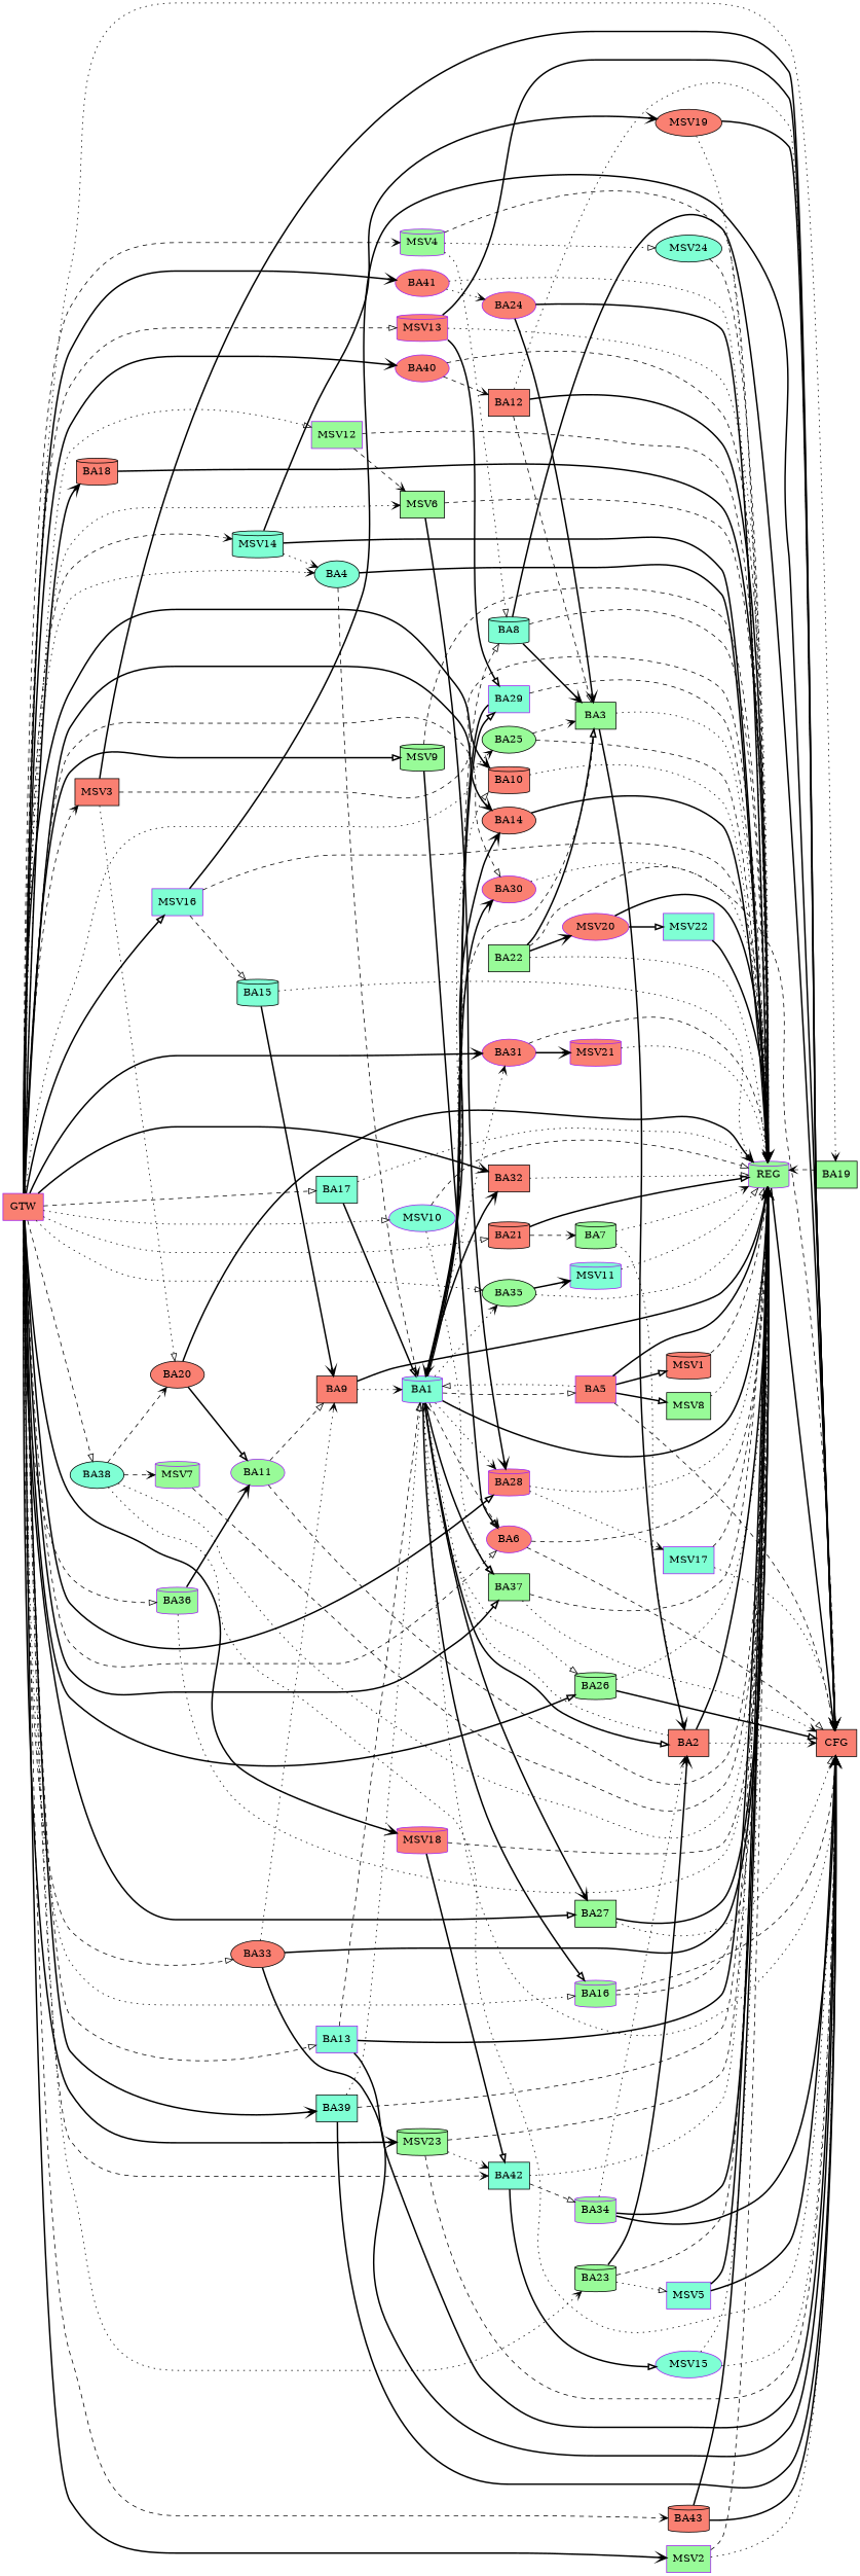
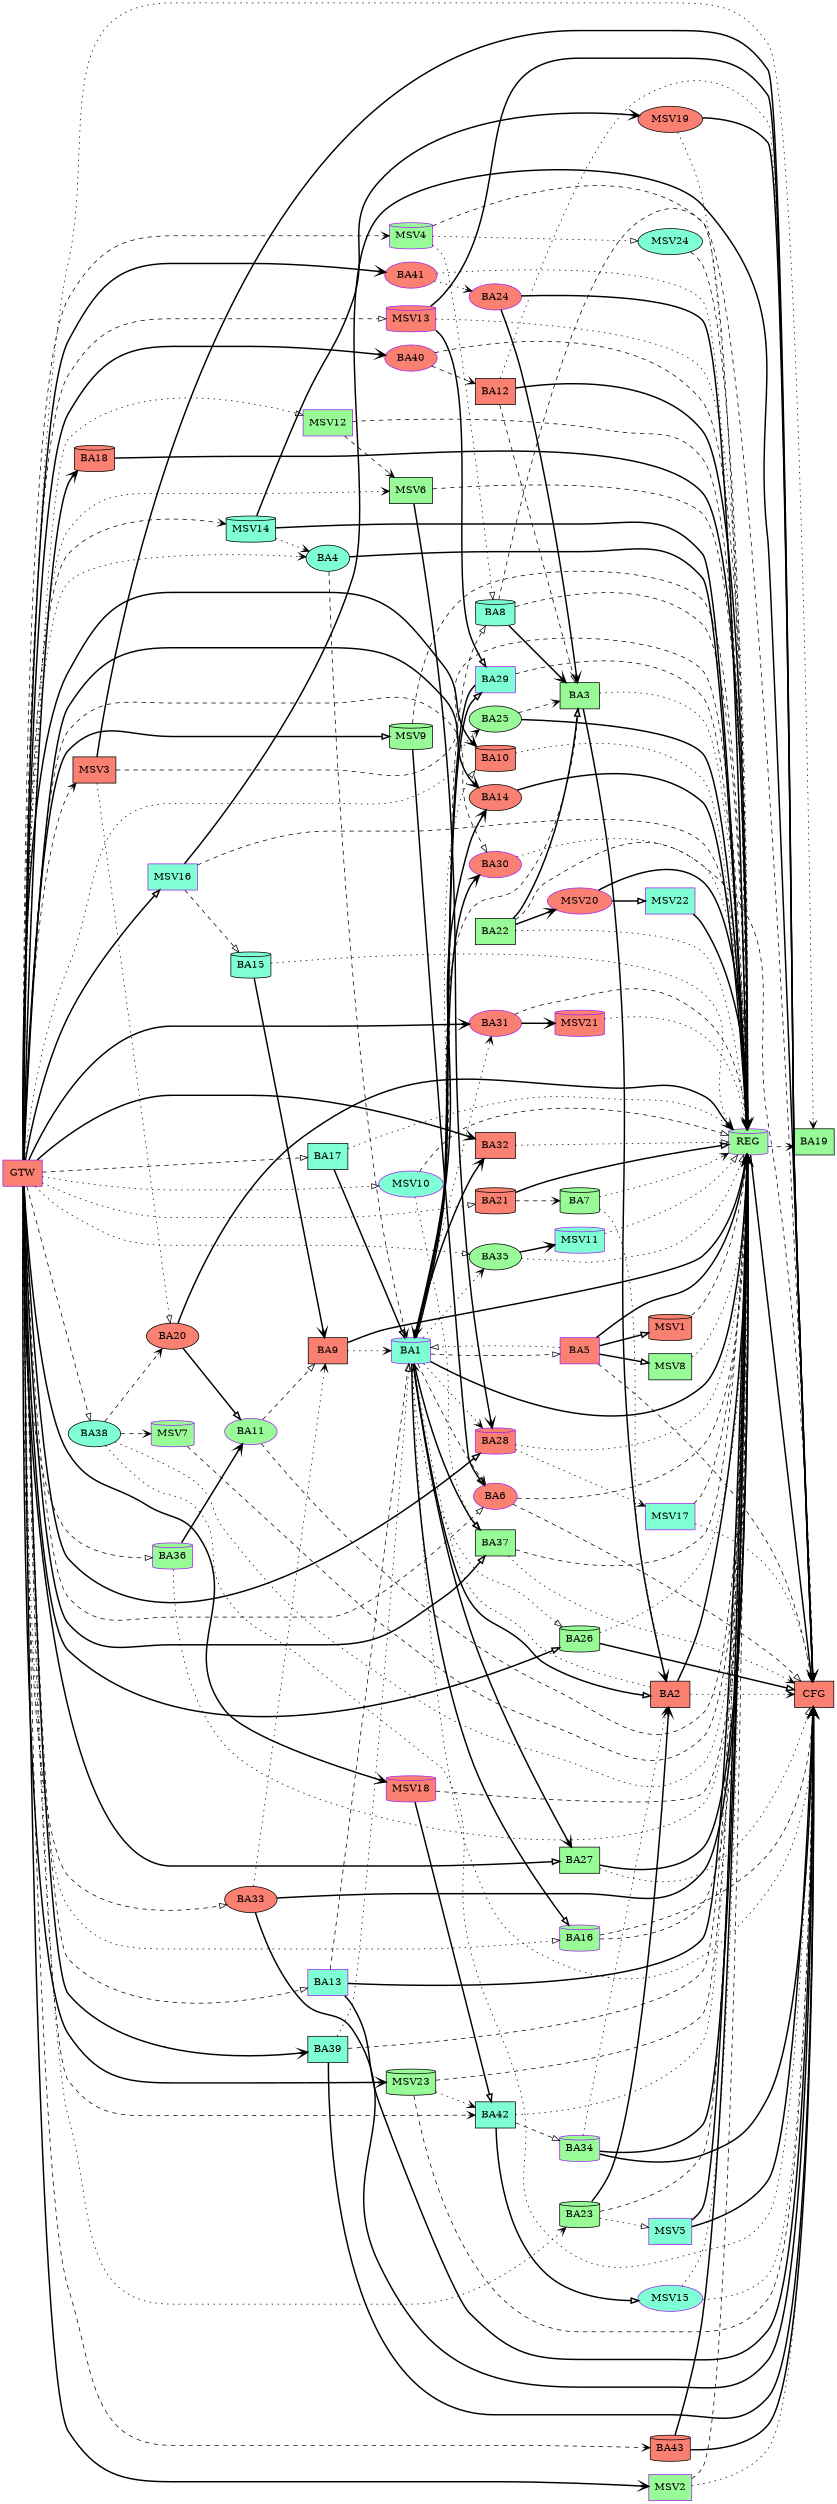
  strict digraph {
    rankdir=LR
    node [color=black fillcolor=salmon shape=box style=filled]
    edge [arrowhead=vee style=bold]
    n1 [color=purple fillcolor=aquamarine label=BA1 shape=cylinder]
    n2 [label=BA2]
    n3 [color=purple label=BA5]
    n4 [color=purple label=BA6 shape=ellipse]
    n5 [fillcolor=aquamarine label=BA8 shape=cylinder]
    n6 [label=BA10 shape=cylinder]
    n7 [label=BA14 shape=ellipse]
    n8 [color=purple fillcolor=palegreen label=BA16 shape=cylinder]
    n9 [fillcolor=palegreen label=BA26 shape=cylinder]
    n10 [fillcolor=palegreen label=BA27]
    n11 [color=purple label=BA28 shape=cylinder]
    n12 [color=purple fillcolor=aquamarine label=BA29]
    n13 [color=purple label=BA30 shape=ellipse]
    n14 [color=purple label=BA31 shape=ellipse]
    n15 [label=BA32]
    n16 [fillcolor=palegreen label=BA35 shape=ellipse]
    n17 [fillcolor=palegreen label=BA37]
    n18 [color=purple fillcolor=palegreen label=REG shape=cylinder]
    n19 [label=CFG]
    n20 [fillcolor=palegreen label=BA3]
    n21 [label=MSV1 shape=cylinder]
    n22 [fillcolor=palegreen label=MSV8]
    n23 [color=purple fillcolor=aquamarine label=MSV17]
    n24 [color=purple label=MSV21 shape=cylinder]
    n25 [color=purple fillcolor=aquamarine label=MSV11 shape=cylinder]
    n26 [fillcolor=aquamarine label=BA4 shape=ellipse]
    n27 [fillcolor=palegreen label=BA7 shape=cylinder]
    n28 [label=BA9]
    n29 [color=purple fillcolor=palegreen label=BA11 shape=ellipse]
    n30 [label=BA12]
    n31 [color=purple fillcolor=aquamarine label=BA13]
    n32 [fillcolor=aquamarine label=BA15 shape=cylinder]
    n33 [fillcolor=aquamarine label=BA17]
    n34 [label=BA18 shape=cylinder]
    n35 [fillcolor=palegreen label=BA19]
    n36 [label=BA20 shape=ellipse]
    n37 [label=BA21 shape=cylinder]
    n38 [fillcolor=palegreen label=BA22]
    n39 [color=purple label=MSV20 shape=ellipse]
    n40 [color=purple fillcolor=aquamarine label=MSV22]
    n41 [fillcolor=palegreen label=BA23 shape=cylinder]
    n42 [color=purple fillcolor=aquamarine label=MSV5]
    n43 [color=purple label=BA24 shape=ellipse]
    n44 [fillcolor=palegreen label=BA25 shape=ellipse]
    n45 [label=BA33 shape=ellipse]
    n46 [color=purple fillcolor=palegreen label=BA34 shape=cylinder]
    n47 [color=purple fillcolor=palegreen label=BA36 shape=cylinder]
    n48 [fillcolor=aquamarine label=BA38 shape=ellipse]
    n49 [color=purple fillcolor=palegreen label=MSV7 shape=cylinder]
    n50 [fillcolor=aquamarine label=BA39]
    n51 [color=purple label=BA40 shape=ellipse]
    n52 [color=purple label=BA41 shape=ellipse]
    n53 [fillcolor=aquamarine label=BA42]
    n54 [color=purple fillcolor=aquamarine label=MSV15 shape=ellipse]
    n55 [label=BA43 shape=cylinder]
    n56 [color=purple label=GTW]
    n57 [color=purple fillcolor=palegreen label=MSV2]
    n58 [label=MSV3]
    n59 [color=purple fillcolor=palegreen label=MSV4 shape=cylinder]
    n60 [fillcolor=palegreen label=MSV6]
    n61 [fillcolor=palegreen label=MSV9 shape=cylinder]
    n62 [color=purple fillcolor=aquamarine label=MSV10 shape=ellipse]
    n63 [color=purple fillcolor=palegreen label=MSV12]
    n64 [color=purple label=MSV13 shape=cylinder]
    n65 [fillcolor=aquamarine label=MSV14 shape=cylinder]
    n66 [color=purple fillcolor=aquamarine label=MSV16]
    n67 [color=purple label=MSV18 shape=cylinder]
    n68 [fillcolor=palegreen label=MSV23 shape=cylinder]
    n69 [fillcolor=aquamarine label=MSV24 shape=ellipse]
    n70 [label=MSV19 shape=ellipse]
    n1 -> n2 [arrowhead=onormal]
    n1 -> n3 [arrowhead=onormal style=dashed]
    n1 -> n4 [style=dashed]
    n1 -> n5 [arrowhead=onormal style=dashed]
    n1 -> n6 [arrowhead=onormal style=dotted]
    n1 -> n7
    n1 -> n8 [arrowhead=onormal]
    n1 -> n9 [arrowhead=onormal style=dotted]
    n1 -> n10
    n1 -> n11 [style=dotted]
    n1 -> n12 [arrowhead=onormal]
    n1 -> n13
    n1 -> n14 [style=dotted]
    n1 -> n15
    n1 -> n16 [style=dotted]
    n1 -> n17 [arrowhead=onormal]
    n1 -> n18
    n1 -> n19 [arrowhead=onormal style=dotted]
    n2 -> n1 [style=dotted]
    n2 -> n18
    n2 -> n19 [style=dotted]
    n3 -> n1 [arrowhead=onormal style=dotted]
    n3 -> n18 [arrowhead=onormal]
    n3 -> n19 [arrowhead=onormal style=dashed]
    n3 -> n21 [arrowhead=onormal]
    n3 -> n22 [arrowhead=onormal]
    n4 -> n18 [arrowhead=onormal style=dashed]
    n4 -> n19 [arrowhead=onormal style=dashed]
    n5 -> n18 [style=dashed]
-   n5 -> n19
+   n5 -> n19 [style=dashed]
    n5 -> n20
    n6 -> n18 [arrowhead=onormal style=dotted]
    n7 -> n18 [arrowhead=onormal]
    n8 -> n18 [style=dashed]
    n8 -> n19 [arrowhead=onormal style=dashed]
    n9 -> n18 [arrowhead=onormal style=dotted]
    n9 -> n19 [arrowhead=onormal]
    n10 -> n18
    n10 -> n19 [arrowhead=onormal style=dotted]
    n11 -> n18 [arrowhead=onormal style=dotted]
    n11 -> n23 [style=dotted]
    n12 -> n1
    n12 -> n18 [style=dashed]
    n13 -> n18 [style=dotted]
    n14 -> n18 [style=dashed]
    n14 -> n24
    n15 -> n18 [arrowhead=onormal style=dotted]
    n16 -> n18 [arrowhead=onormal style=dotted]
    n16 -> n25
    n17 -> n18 [style=dashed]
    n17 -> n19 [style=dotted]
    n18 -> n19 [arrowhead=onormal]
    n20 -> n1 [arrowhead=onormal style=dashed]
    n20 -> n2
    n20 -> n18 [arrowhead=onormal style=dotted]
    n21 -> n18 [style=dashed]
    n22 -> n18 [style=dotted]
    n23 -> n18 [style=dashed]
    n23 -> n19 [arrowhead=onormal style=dotted]
    n24 -> n18 [arrowhead=onormal style=dotted]
    n25 -> n18 [arrowhead=onormal style=dotted]
    n26 -> n1 [style=dashed]
    n26 -> n18 [arrowhead=onormal]
    n27 -> n2 [style=dotted]
    n27 -> n18 [style=dotted]
    n28 -> n1 [style=dotted]
    n28 -> n18 [arrowhead=onormal]
    n29 -> n18 [style=dashed]
    n29 -> n28 [arrowhead=onormal style=dashed]
    n30 -> n18 [arrowhead=onormal]
    n30 -> n19 [arrowhead=onormal style=dotted]
    n30 -> n20 [arrowhead=onormal style=dashed]
    n31 -> n1 [arrowhead=onormal style=dashed]
    n31 -> n18
    n31 -> n19
    n32 -> n18 [arrowhead=onormal style=dotted]
    n32 -> n28
    n33 -> n1 [arrowhead=onormal]
    n33 -> n18 [arrowhead=onormal style=dotted]
    n34 -> n18
-   n35 -> n18 [style=dashed]
+   n18 -> n35 [style=dashed]
    n36 -> n18
    n36 -> n29 [arrowhead=onormal]
    n37 -> n18 [arrowhead=onormal]
    n37 -> n27 [style=dashed]
    n38 -> n18 [style=dotted]
    n38 -> n19 [style=dashed]
    n38 -> n20 [arrowhead=onormal]
    n38 -> n39
    n39 -> n18 [arrowhead=onormal]
    n39 -> n40 [arrowhead=onormal]
    n40 -> n18
    n41 -> n2
    n41 -> n18 [arrowhead=onormal style=dashed]
    n41 -> n42 [arrowhead=onormal style=dotted]
    n42 -> n18 [arrowhead=onormal]
    n42 -> n19
    n43 -> n18 [arrowhead=onormal]
    n43 -> n20
-   n44 -> n18 [style=dashed]
+   n44 -> n18
    n44 -> n20 [style=dashed]
    n45 -> n18 [arrowhead=onormal]
    n45 -> n19 [arrowhead=onormal]
    n45 -> n28 [style=dotted]
    n46 -> n2 [style=dotted]
    n46 -> n18
    n46 -> n19 [arrowhead=onormal]
    n47 -> n18 [style=dotted]
    n47 -> n29
    n48 -> n18 [arrowhead=onormal style=dotted]
    n48 -> n19 [arrowhead=onormal style=dotted]
    n48 -> n36 [style=dashed]
    n48 -> n49 [style=dashed]
    n49 -> n18 [style=dashed]
    n50 -> n1 [arrowhead=onormal style=dotted]
    n50 -> n18 [style=dashed]
    n50 -> n19
    n51 -> n18 [style=dashed]
    n51 -> n30 [style=dashed]
    n52 -> n18 [arrowhead=onormal style=dotted]
    n52 -> n43 [style=dotted]
    n53 -> n18 [arrowhead=onormal style=dotted]
    n53 -> n46 [arrowhead=onormal style=dashed]
    n53 -> n54 [arrowhead=onormal]
    n54 -> n18 [arrowhead=onormal style=dotted]
    n54 -> n19 [style=dotted]
    n55 -> n18 [arrowhead=onormal]
    n55 -> n19
    n56 -> n4 [arrowhead=onormal style=dashed]
    n56 -> n6
    n56 -> n7
    n56 -> n8 [arrowhead=onormal style=dotted]
    n56 -> n9 [arrowhead=onormal]
    n56 -> n10 [arrowhead=onormal]
    n56 -> n11 [arrowhead=onormal]
    n56 -> n13 [arrowhead=onormal style=dashed]
    n56 -> n14
    n56 -> n15
    n56 -> n16 [arrowhead=onormal style=dotted]
    n56 -> n17 [arrowhead=onormal]
    n56 -> n26 [style=dotted]
    n56 -> n31 [arrowhead=onormal style=dashed]
    n56 -> n33 [arrowhead=onormal style=dashed]
    n56 -> n34
    n56 -> n35 [style=dotted]
    n56 -> n37 [arrowhead=onormal style=dotted]
    n56 -> n41 [style=dotted]
    n56 -> n44 [style=dotted]
    n56 -> n45 [arrowhead=onormal style=dashed]
    n56 -> n47 [arrowhead=onormal style=dashed]
    n56 -> n48 [arrowhead=onormal style=dashed]
    n56 -> n50
    n56 -> n51
    n56 -> n52
    n56 -> n53 [style=dashed]
    n56 -> n55 [style=dashed]
    n56 -> n57
    n56 -> n58 [style=dashed]
    n56 -> n59 [style=dashed]
    n56 -> n60 [style=dotted]
    n56 -> n61 [arrowhead=onormal]
    n56 -> n62 [arrowhead=onormal style=dotted]
    n56 -> n63 [arrowhead=onormal style=dotted]
    n56 -> n64 [arrowhead=onormal style=dashed]
    n56 -> n65 [style=dashed]
    n56 -> n66 [arrowhead=onormal]
    n56 -> n67
    n56 -> n68
    n57 -> n18 [arrowhead=onormal style=dashed]
    n57 -> n19 [arrowhead=onormal style=dotted]
    n58 -> n18 [arrowhead=onormal style=dashed]
    n58 -> n19 [arrowhead=onormal]
    n58 -> n36 [arrowhead=onormal style=dotted]
    n59 -> n5 [arrowhead=onormal style=dotted]
    n59 -> n18 [arrowhead=onormal style=dashed]
    n59 -> n69 [arrowhead=onormal style=dotted]
    n60 -> n11
    n60 -> n18 [arrowhead=onormal style=dashed]
    n61 -> n4 [arrowhead=onormal]
    n61 -> n18 [style=dashed]
    n62 -> n17 [arrowhead=onormal style=dotted]
    n62 -> n18 [arrowhead=onormal style=dashed]
    n63 -> n18 [arrowhead=onormal style=dashed]
    n63 -> n60 [style=dashed]
    n64 -> n12 [arrowhead=onormal]
    n64 -> n18 [arrowhead=onormal style=dotted]
    n64 -> n19
    n65 -> n18 [arrowhead=onormal]
    n65 -> n26 [style=dotted]
    n65 -> n70
    n66 -> n18 [style=dashed]
    n66 -> n19
    n66 -> n32 [arrowhead=onormal style=dashed]
    n67 -> n18 [style=dashed]
    n67 -> n53 [arrowhead=onormal]
    n68 -> n18 [style=dashed]
    n68 -> n19 [style=dashed]
    n68 -> n53 [style=dotted]
    n69 -> n18 [arrowhead=onormal style=dashed]
    n70 -> n18 [style=dotted]
    n70 -> n19
  }
